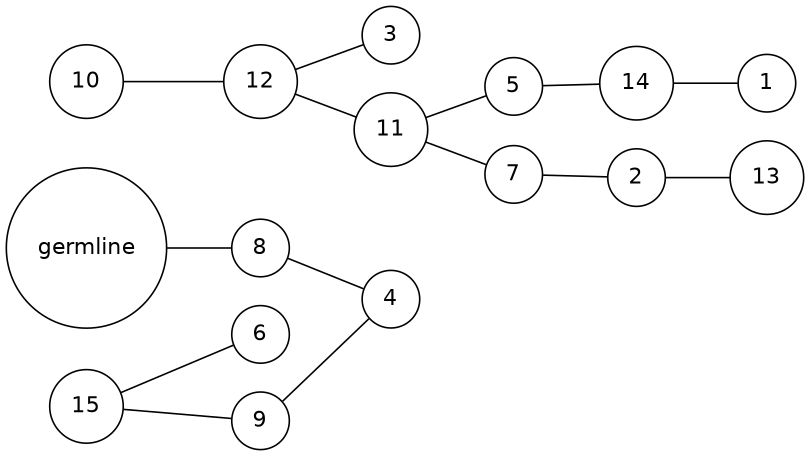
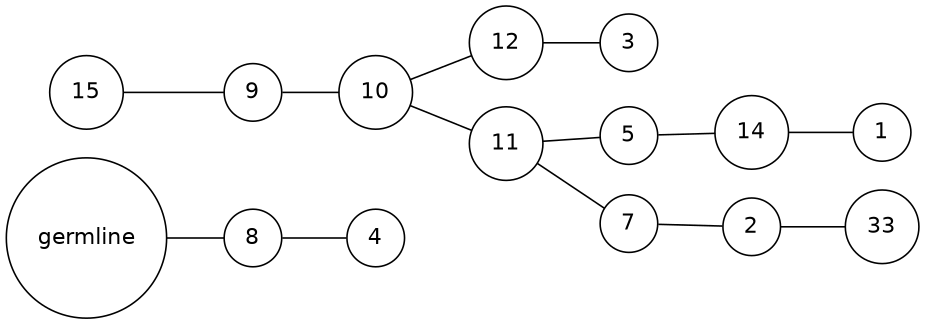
  graph {
    fontname="DejaVu Sans"
    rankdir=LR
    splines=line
    node [fontname="DejaVu Sans" shape=circle]
    edge [fontname="DejaVu Sans"]
    n1 [label=germline]
    n2 [label=8]
    n3 [label=4]
    n4 [label=15]
-   n5 [label=6]
    n6 [label=9]
    n7 [label=10]
    n8 [label=12]
    n9 [label=3]
    n10 [label=11]
    n11 [label=5]
    n12 [label=7]
    n13 [label=14]
    n14 [label=2]
    n15 [label=1]
-   n16 [label=13]
+   n16 [label=33]
    n1 -- n2
    n2 -- n3
-   n4 -- n5
    n4 -- n6
-   n6 -- n3
+   n6 -- n7
    n7 -- n8
-   n8 -- n10
+   n7 -- n10
    n8 -- n9
    n10 -- n11
    n10 -- n12
    n11 -- n13
    n12 -- n14
    n13 -- n15
    n14 -- n16
  }
